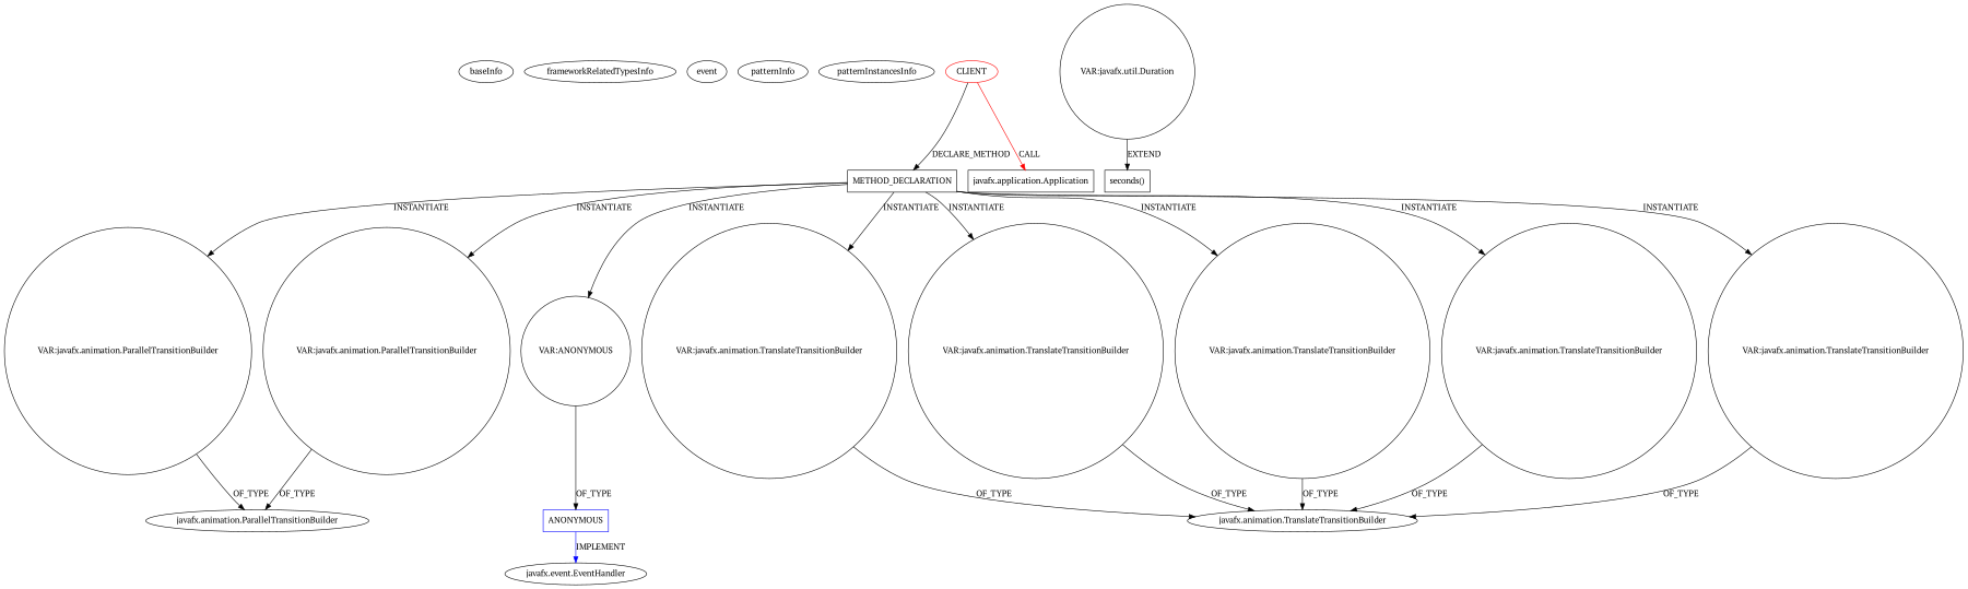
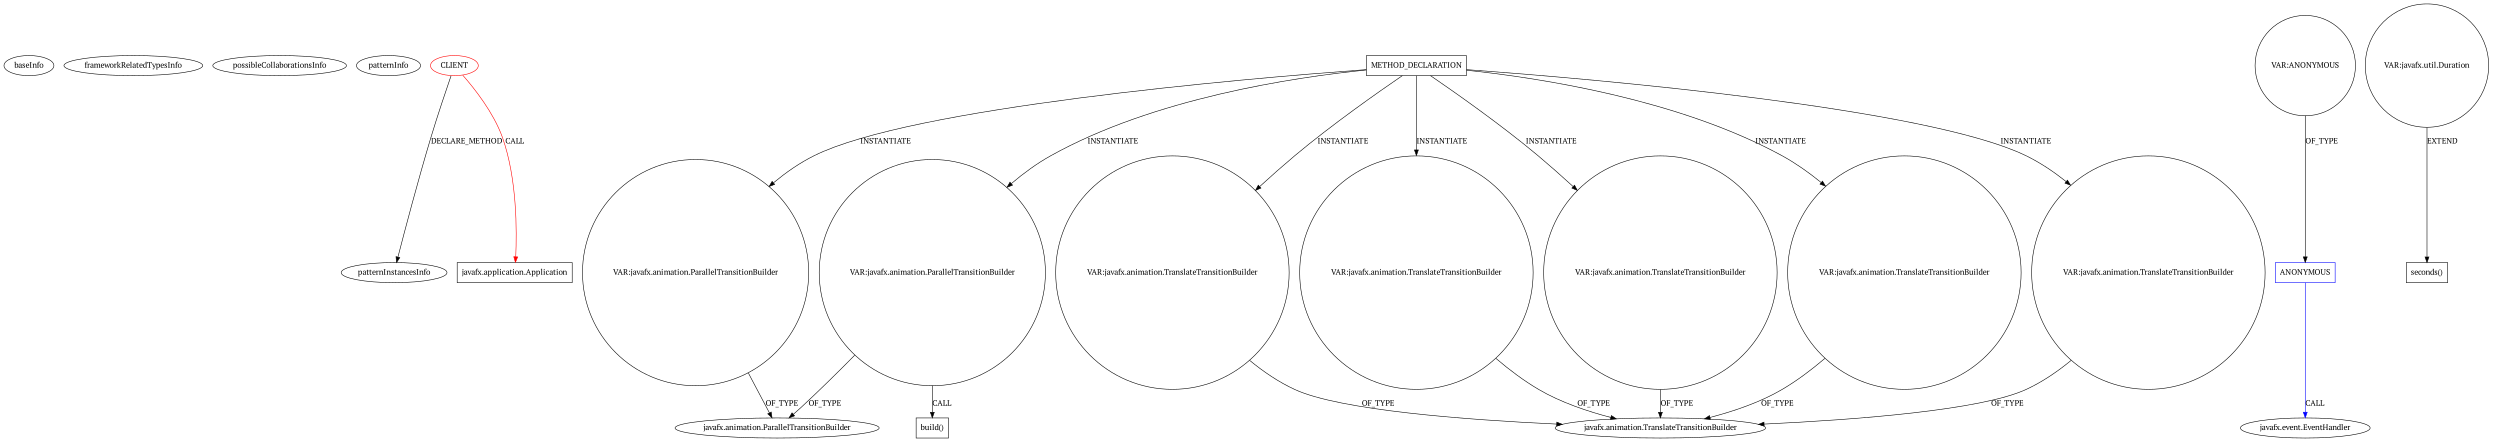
  digraph {
    fontname="PT Serif"
    node [fontname="PT Serif" isFrameworkType=false vertexType=VARIABLE_EXPRESION]
    edge [fontname="PT Serif"]
    baseInfo [category=pattern graphId=4636 isAnonymous=false possibleRelation=true isFrameworkType="" vertexType=""]
    frameworkRelatedTypesInfo [0="javafx.application.Application" isFrameworkType="" vertexType=""]
-   possibleCollaborationsInfo [0="4636~INSTANTIATION-CLIENT_METHOD_DECLARATION-~javafx.application.Application ~javafx.event.EventHandler ~false~true" label=event isFrameworkType="" vertexType=""]
+   possibleCollaborationsInfo [0="4636~INSTANTIATION-CLIENT_METHOD_DECLARATION-~javafx.application.Application ~javafx.event.EventHandler ~false~true" isFrameworkType="" vertexType=""]
    patternInfo [frequency=2.0 patternRootClient=0 isFrameworkType="" vertexType=""]
    patternInstancesInfo [0="Maxxa-MT-common~/Maxxa-MT-common/MT-common-master/src/cz/commons/example/animation/SimpleAnimationExample.java~SimpleAnimationExample~908" 1="Maxxa-MT-common~/Maxxa-MT-common/MT-common-master/src/cz/commons/example/graphics/branchNode/BranchElementExample.java~BranchElementExample~916" isFrameworkType="" vertexType=""]
    n6 [label="javafx.animation.ParallelTransitionBuilder" vertexType=FRAMEWORK_CLASS_TYPE]
    n7 [label="VAR:javafx.animation.ParallelTransitionBuilder" shape=circle]
    n8 [label="VAR:javafx.animation.ParallelTransitionBuilder" shape=circle]
+   n9 [label="build()" shape=box vertexType=INSIDE_CALL]
    n10 [label=METHOD_DECLARATION shape=box vertexType=CLIENT_METHOD_DECLARATION]
    n11 [label="VAR:ANONYMOUS" shape=circle]
    n12 [label="VAR:javafx.animation.TranslateTransitionBuilder" shape=circle]
    n13 [label="VAR:javafx.animation.TranslateTransitionBuilder" shape=circle]
    n14 [label="VAR:javafx.animation.TranslateTransitionBuilder" shape=circle]
    n15 [label="VAR:javafx.animation.TranslateTransitionBuilder" shape=circle]
    n16 [label="VAR:javafx.animation.TranslateTransitionBuilder" shape=circle]
    n17 [color=blue label=ANONYMOUS shape=box vertexType=REFERENCE_ANONYMOUS_DECLARATION]
    n18 [label="VAR:javafx.util.Duration" shape=circle]
    n19 [label="seconds()" shape=box vertexType=INSIDE_CALL]
    n20 [label="javafx.animation.TranslateTransitionBuilder" vertexType=FRAMEWORK_CLASS_TYPE]
    n21 [color=red label=CLIENT vertexType=ROOT_CLIENT_CLASS_DECLARATION]
    n22 [label="javafx.application.Application" shape=box vertexType=FRAMEWORK_CLASS_TYPE]
    n23 [label="javafx.event.EventHandler" vertexType=FRAMEWORK_INTERFACE_TYPE]
    n7 -> n6 [label=OF_TYPE]
    n8 -> n6 [label=OF_TYPE]
+   n8 -> n9 [label=CALL]
    n10 -> n7 [label=INSTANTIATE]
    n10 -> n8 [label=INSTANTIATE]
-   n10 -> n11 [label=INSTANTIATE]
    n10 -> n12 [label=INSTANTIATE]
    n10 -> n13 [label=INSTANTIATE]
    n10 -> n14 [label=INSTANTIATE]
    n10 -> n15 [label=INSTANTIATE]
    n10 -> n16 [label=INSTANTIATE]
    n11 -> n17 [label=OF_TYPE]
    n12 -> n20 [label=OF_TYPE]
    n13 -> n20 [label=OF_TYPE]
    n14 -> n20 [label=OF_TYPE]
    n15 -> n20 [label=OF_TYPE]
    n16 -> n20 [label=OF_TYPE]
-   n17 -> n23 [color=blue label=IMPLEMENT]
+   n17 -> n23 [color=blue label=CALL]
    n18 -> n19 [label=EXTEND]
-   n21 -> n10 [label=DECLARE_METHOD]
+   n21 -> patternInstancesInfo [label=DECLARE_METHOD]
    n21 -> n22 [color=red label=CALL]
  }
